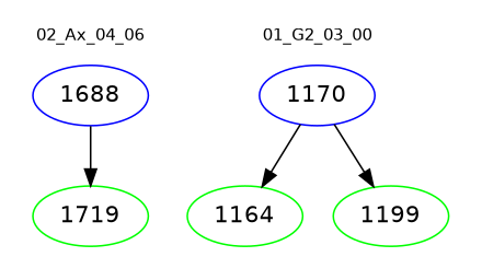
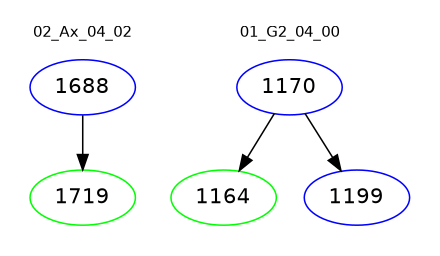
  digraph {
    fontname="DejaVu Sans"
    node [color=green fontname="DejaVu Sans"]
    edge [color=black fontname="DejaVu Sans"]
    n1 [color=blue label=1688]
    n2 [label=1719]
    n3 [color=blue label=1170]
    n4 [label=1164]
-   n5 [label=1199]
+   n5 [color=blue label=1199]
    subgraph cluster_1 {
      color=white
      fontsize=10
-     label="02_Ax_04_06"
+     label="02_Ax_04_02"
      n1
      n2
    }
    subgraph cluster_2 {
      color=white
      fontsize=10
-     label="01_G2_03_00"
+     label="01_G2_04_00"
      n3
      n4
      n5
    }
    n1 -> n2
    n3 -> n4
    n3 -> n5
  }
